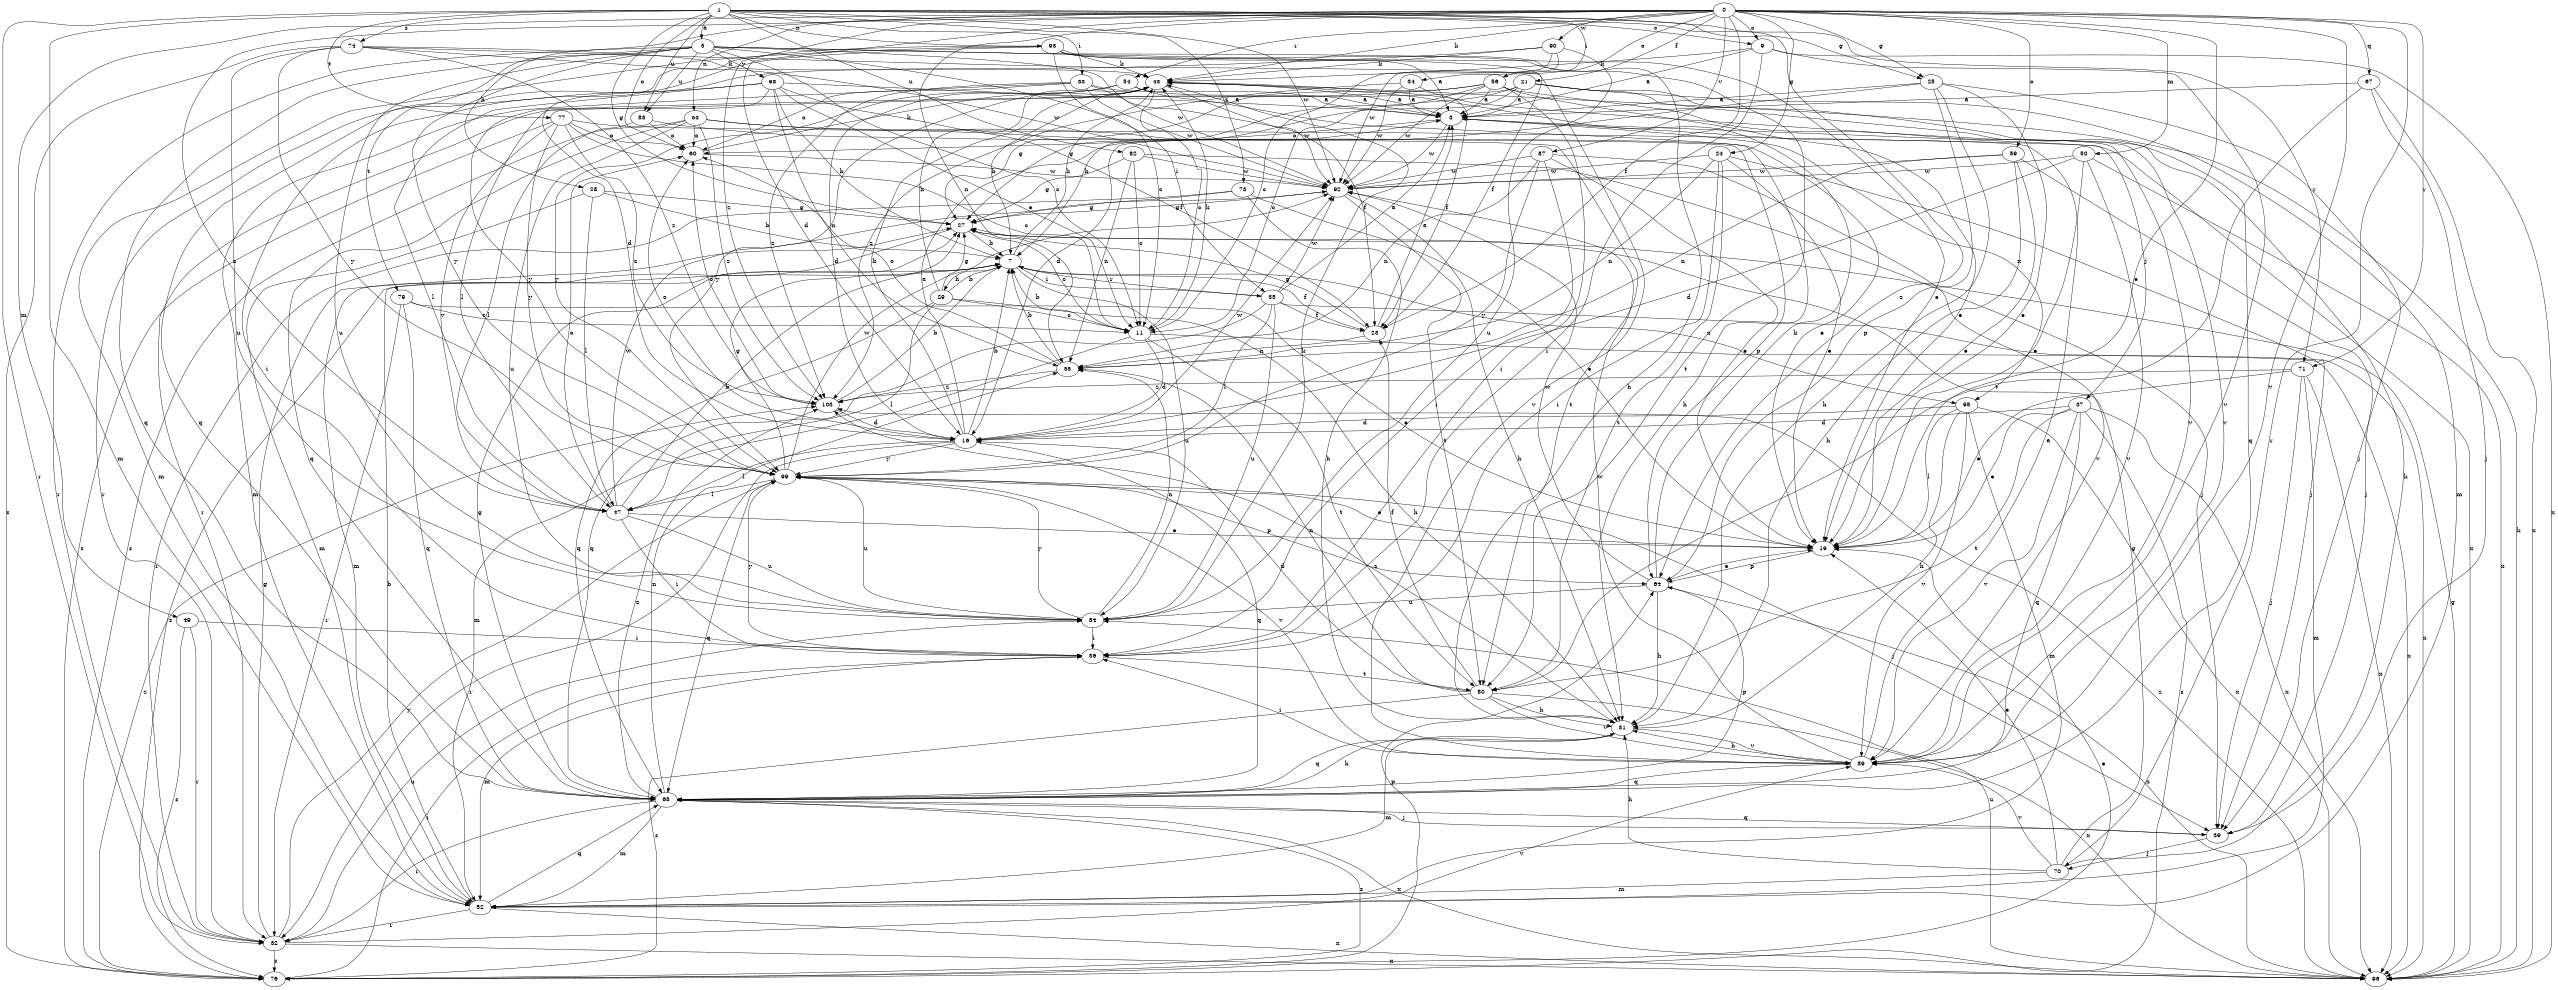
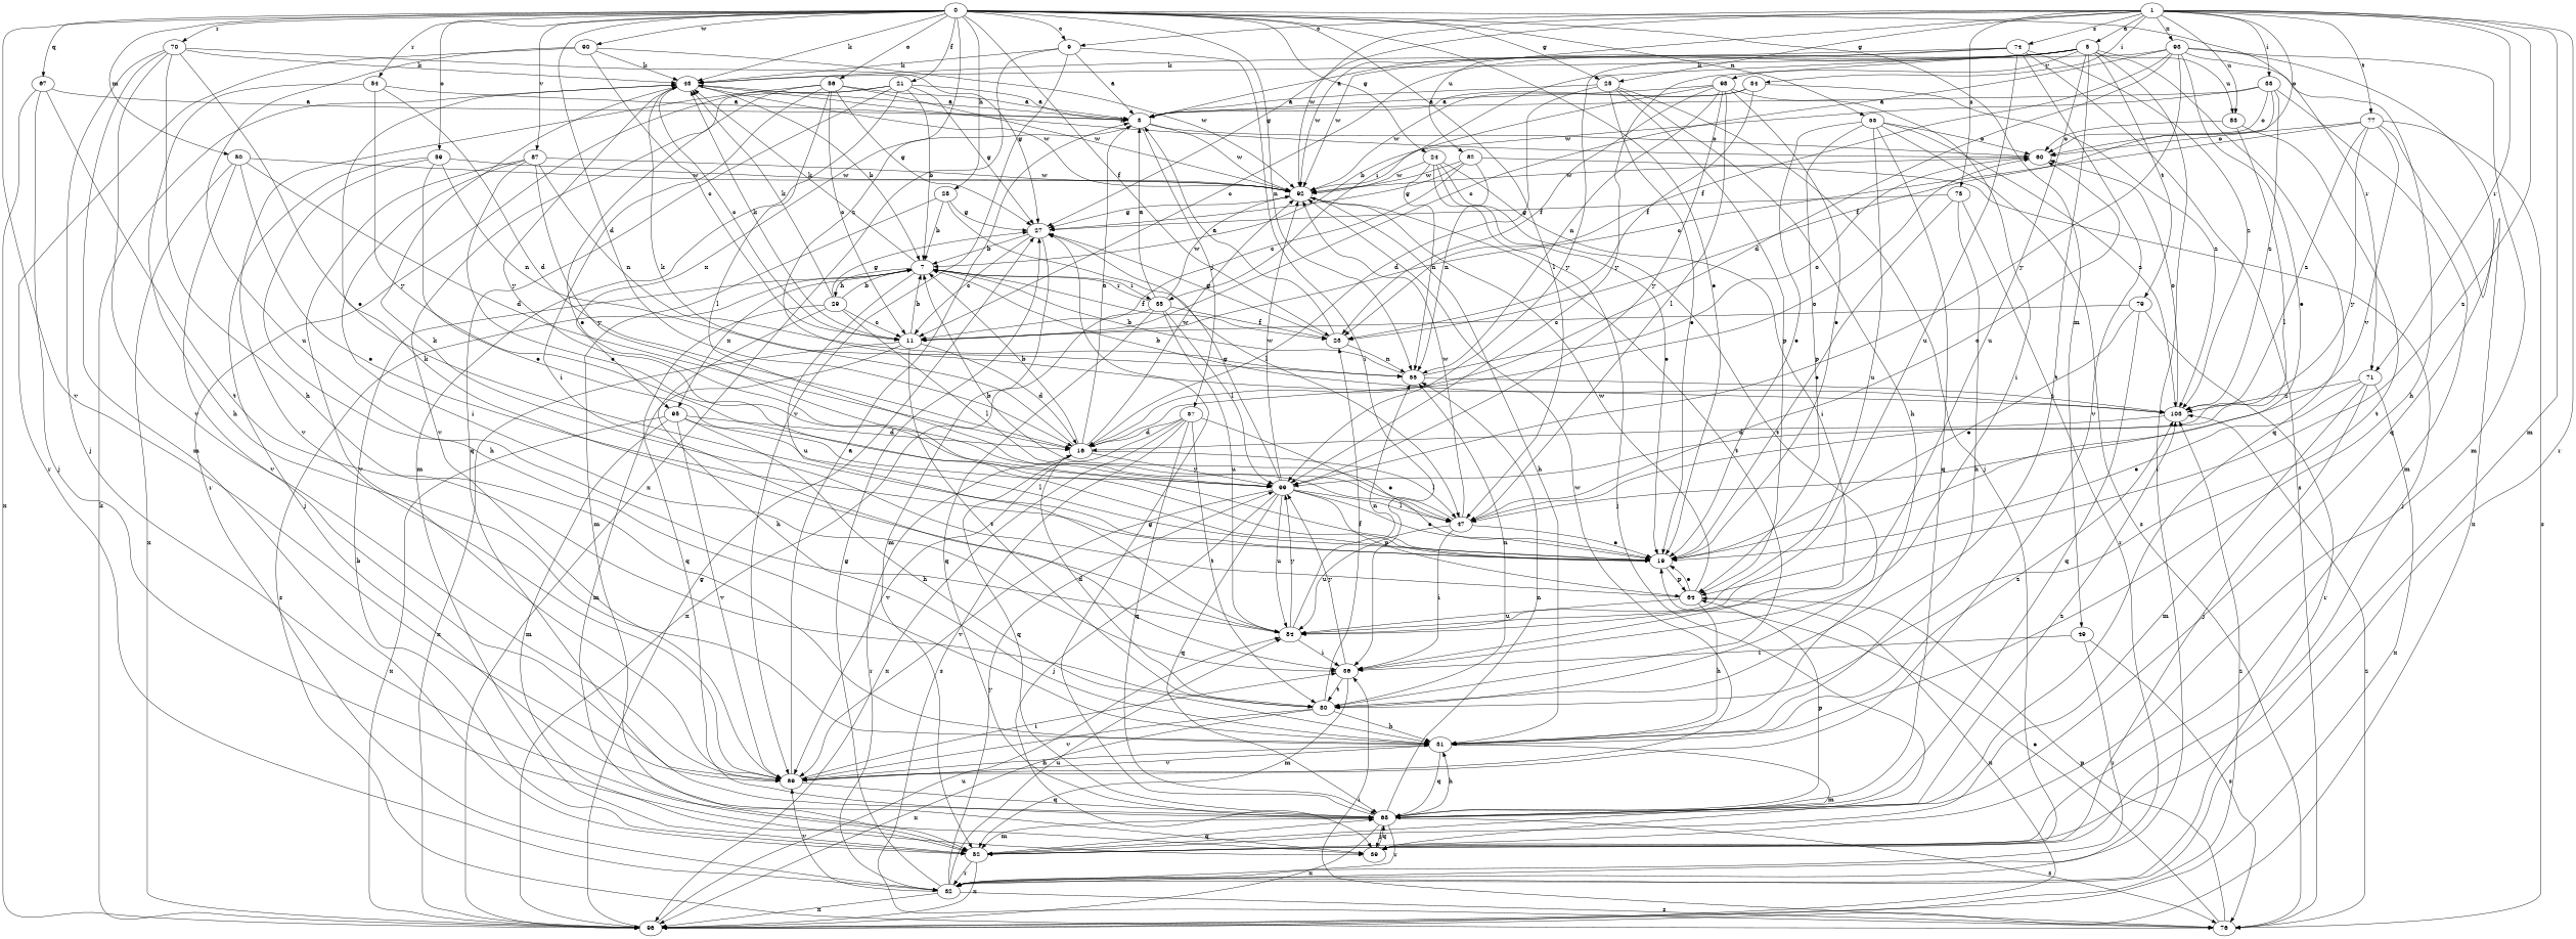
  strict digraph {
    0
    9
    16
    19
    21
    23
    24
    25
    28
    43
    47
    49
    50
    53
    54
    55
    56
    59
    67
    70
    71
    87
    89
    90
    103
    3
    36
    96
    60
    n30 [label=32]
    92
    68
    99
    7
    64
    27
    52
    80
    39
    31
    11
    84
    76
    1
    n45 [label=5]
    33
    34
    73
    74
    77
    82
    83
    93
    35
    79
    98
    37
    95
    29
    0 -> 9 [label=c]
    0 -> 16 [label=d]
    0 -> 19 [label=e]
    0 -> 21 [label=f]
    0 -> 23 [label=f]
    0 -> 24 [label=g]
    0 -> 25 [label=g]
    0 -> 28 [label=h]
    0 -> 43 [label=k]
-   0 -> 47 [label=z]
+   0 -> 47 [label=l]
    0 -> 49 [label=m]
    0 -> 50 [label=m]
    0 -> 53 [label=n]
    0 -> 54 [label=r]
    0 -> 55 [label=n]
    0 -> 56 [label=o]
    0 -> 59 [label=o]
    0 -> 67 [label=q]
    0 -> 70 [label=r]
    0 -> 71 [label=r]
    0 -> 87 [label=v]
    0 -> 89 [label=v]
    0 -> 90 [label=w]
    0 -> 103 [label=z]
    9 -> 43 [label=k]
    9 -> 89 [label=v]
    9 -> 3 [label=a]
    9 -> 36 [label=i]
    9 -> 96 [label=x]
    16 -> 43 [label=k]
    16 -> 47 [label=l]
    16 -> 3 [label=a]
    16 -> 60 [label=o]
    16 -> n30 [label=r]
    16 -> 92 [label=w]
    16 -> 68 [label=q]
    16 -> 99 [label=y]
    16 -> 7 [label=b]
    19 -> 64 [label=p]
    21 -> 89 [label=v]
    21 -> 3 [label=a]
    21 -> n30 [label=r]
    21 -> 68 [label=q]
    21 -> 7 [label=b]
    21 -> 27 [label=g]
    21 -> 52 [label=m]
    23 -> 55 [label=n]
    23 -> 3 [label=a]
    23 -> 27 [label=g]
    24 -> 19 [label=e]
    24 -> 55 [label=n]
    24 -> 36 [label=i]
    24 -> 92 [label=w]
    24 -> 80 [label=t]
    24 -> 39 [label=j]
    25 -> 16 [label=d]
    25 -> 19 [label=e]
    25 -> 3 [label=a]
    25 -> 64 [label=p]
    25 -> 39 [label=j]
    25 -> 31 [label=h]
    28 -> 47 [label=l]
    28 -> 7 [label=b]
    28 -> 27 [label=g]
    28 -> 52 [label=m]
    43 -> 3 [label=a]
    43 -> 92 [label=w]
    43 -> 99 [label=y]
    43 -> 7 [label=b]
    43 -> 11 [label=c]
    47 -> 19 [label=e]
    47 -> 36 [label=i]
    47 -> 60 [label=o]
    47 -> 92 [label=w]
    47 -> 7 [label=b]
    47 -> 84 [label=u]
    49 -> 36 [label=i]
    49 -> n30 [label=r]
    49 -> 76 [label=s]
    50 -> 16 [label=d]
    50 -> 19 [label=e]
    50 -> 89 [label=v]
    50 -> 96 [label=x]
    50 -> 92 [label=w]
    53 -> 19 [label=e]
    53 -> 103 [label=z]
    53 -> 60 [label=o]
    53 -> 68 [label=q]
    53 -> 64 [label=p]
    53 -> 84 [label=u]
    53 -> 76 [label=s]
    54 -> 16 [label=d]
    54 -> 3 [label=a]
    54 -> 99 [label=y]
    54 -> 31 [label=h]
    55 -> 103 [label=z]
    55 -> 60 [label=o]
    55 -> 7 [label=b]
    56 -> 19 [label=e]
    56 -> 47 [label=l]
    56 -> 89 [label=v]
    56 -> 3 [label=a]
    56 -> 36 [label=i]
    56 -> 92 [label=w]
    56 -> 27 [label=g]
    56 -> 11 [label=c]
    59 -> 19 [label=e]
    59 -> 55 [label=n]
    59 -> 92 [label=w]
    59 -> 39 [label=j]
    59 -> 31 [label=h]
    67 -> 3 [label=a]
    67 -> 96 [label=x]
    67 -> 80 [label=t]
    67 -> 39 [label=j]
    70 -> 19 [label=e]
    70 -> 43 [label=k]
    70 -> 89 [label=v]
    70 -> 27 [label=g]
    70 -> 52 [label=m]
-   39 -> 70 [label=j]
+   70 -> 39 [label=j]
    70 -> 31 [label=h]
    71 -> 19 [label=e]
    71 -> 103 [label=z]
    71 -> 96 [label=x]
    71 -> 52 [label=m]
    71 -> 39 [label=j]
    87 -> 19 [label=e]
    87 -> 55 [label=n]
    87 -> 89 [label=v]
    87 -> 36 [label=i]
    87 -> 92 [label=w]
    87 -> 99 [label=y]
    89 -> 3 [label=a]
    89 -> 36 [label=i]
    89 -> 92 [label=w]
    89 -> 68 [label=q]
    89 -> 31 [label=h]
    90 -> 43 [label=k]
    90 -> n30 [label=r]
    90 -> 92 [label=w]
    90 -> 11 [label=c]
    90 -> 84 [label=u]
    103 -> 16 [label=d]
    103 -> 60 [label=o]
    103 -> 7 [label=b]
    3 -> 60 [label=o]
    3 -> 92 [label=w]
    3 -> 37 [label=j]
    3 -> 95 [label=x]
    36 -> 99 [label=y]
    36 -> 52 [label=m]
    36 -> 80 [label=t]
    96 -> 43 [label=k]
    96 -> 103 [label=z]
    96 -> 27 [label=g]
    96 -> 84 [label=u]
    60 -> 43 [label=k]
    60 -> 92 [label=w]
    n30 -> 89 [label=v]
    n30 -> 96 [label=x]
    n30 -> 99 [label=y]
    n30 -> 27 [label=g]
    n30 -> 84 [label=u]
    n30 -> 76 [label=s]
    92 -> 27 [label=g]
    92 -> 80 [label=t]
    92 -> 31 [label=h]
    68 -> 55 [label=n]
    68 -> 103 [label=z]
    68 -> 96 [label=x]
    68 -> n30 [label=r]
    68 -> 64 [label=p]
    68 -> 27 [label=g]
    68 -> 52 [label=m]
    68 -> 39 [label=j]
    68 -> 31 [label=h]
    68 -> 76 [label=s]
    99 -> 19 [label=e]
    99 -> 47 [label=l]
    99 -> 89 [label=v]
    99 -> 92 [label=w]
    99 -> 68 [label=q]
    99 -> 64 [label=p]
    99 -> 27 [label=g]
    99 -> 39 [label=j]
    99 -> 84 [label=u]
    7 -> 23 [label=f]
    7 -> 43 [label=k]
    7 -> 84 [label=u]
    7 -> 76 [label=s]
    7 -> 35 [label=i]
    7 -> 95 [label=x]
    7 -> 29 [label=h]
    64 -> 19 [label=e]
    64 -> 43 [label=k]
    64 -> 96 [label=x]
    64 -> 92 [label=w]
    64 -> 31 [label=h]
    64 -> 84 [label=u]
    27 -> 7 [label=b]
    27 -> 52 [label=m]
    27 -> 11 [label=c]
    52 -> 96 [label=x]
    52 -> n30 [label=r]
    52 -> 68 [label=q]
    52 -> 7 [label=b]
    80 -> 16 [label=d]
    80 -> 23 [label=f]
    80 -> 55 [label=n]
    80 -> 89 [label=v]
    80 -> 96 [label=x]
    80 -> 31 [label=h]
-   80 -> 76 [label=s]
    39 -> 68 [label=q]
    31 -> 89 [label=v]
    31 -> 103 [label=z]
    31 -> 68 [label=q]
    31 -> 52 [label=m]
    11 -> 16 [label=d]
    11 -> 43 [label=k]
    11 -> 96 [label=x]
    11 -> 7 [label=b]
    11 -> 52 [label=m]
    11 -> 80 [label=t]
    84 -> 43 [label=k]
    84 -> 55 [label=n]
    84 -> 36 [label=i]
    84 -> 99 [label=y]
    76 -> 19 [label=e]
    76 -> 103 [label=z]
    76 -> 36 [label=i]
    76 -> 64 [label=p]
    1 -> 9 [label=c]
    1 -> 25 [label=g]
    1 -> 71 [label=r]
    1 -> 60 [label=o]
    1 -> n30 [label=r]
    1 -> 92 [label=w]
    1 -> 64 [label=z]
    1 -> 27 [label=g]
    1 -> 52 [label=m]
    1 -> n45 [label=a]
    1 -> 33 [label=i]
    1 -> 34 [label=i]
    1 -> 73 [label=s]
    1 -> 74 [label=s]
    1 -> 77 [label=t]
    1 -> 82 [label=u]
    1 -> 83 [label=u]
    1 -> 93 [label=x]
    n45 -> 3 [label=a]
    n45 -> n30 [label=r]
    n45 -> 92 [label=w]
    n45 -> 68 [label=q]
    n45 -> 99 [label=y]
    n45 -> 80 [label=t]
    n45 -> 11 [label=c]
    n45 -> 84 [label=u]
    n45 -> 83 [label=u]
    n45 -> 35 [label=i]
    n45 -> 79 [label=t]
    n45 -> 98 [label=y]
    33 -> 23 [label=f]
    33 -> 103 [label=z]
    33 -> 3 [label=a]
    33 -> 60 [label=o]
    33 -> 92 [label=w]
    33 -> 52 [label=m]
    34 -> 23 [label=f]
    34 -> 103 [label=z]
    34 -> 3 [label=a]
    34 -> 92 [label=w]
    73 -> 19 [label=e]
    73 -> n30 [label=r]
    73 -> 27 [label=g]
    73 -> 31 [label=h]
    74 -> 43 [label=k]
    74 -> 89 [label=v]
    74 -> 103 [label=z]
    74 -> 92 [label=w]
    74 -> 99 [label=y]
    74 -> 84 [label=u]
    74 -> 76 [label=s]
    77 -> 47 [label=v]
    77 -> 103 [label=z]
    77 -> 96 [label=x]
    77 -> 60 [label=o]
    77 -> 99 [label=y]
    77 -> 11 [label=c]
    77 -> 76 [label=s]
    82 -> 55 [label=n]
    82 -> 92 [label=w]
    82 -> 27 [label=g]
    82 -> 39 [label=j]
    82 -> 11 [label=c]
    83 -> 47 [label=l]
    83 -> 60 [label=o]
    83 -> 80 [label=t]
    93 -> 16 [label=d]
    93 -> 19 [label=e]
    93 -> 23 [label=f]
    93 -> 43 [label=k]
    93 -> 68 [label=q]
+   93 -> 99 [label=y]
    93 -> 52 [label=m]
    93 -> 31 [label=h]
    93 -> 11 [label=c]
    35 -> 23 [label=f]
    35 -> 3 [label=a]
    35 -> 96 [label=x]
    35 -> 92 [label=w]
    35 -> 68 [label=q]
    35 -> 99 [label=l]
    35 -> 7 [label=r]
    35 -> 84 [label=u]
    79 -> 19 [label=e]
    79 -> n30 [label=r]
    79 -> 68 [label=q]
    79 -> 11 [label=c]
-   98 -> 11 [label=e]
+   98 -> 19 [label=e]
    98 -> 23 [label=f]
    98 -> 47 [label=l]
    98 -> 55 [label=n]
    98 -> 3 [label=a]
    98 -> 36 [label=i]
    98 -> 99 [label=y]
    98 -> 7 [label=b]
    37 -> 16 [label=d]
    37 -> 19 [label=e]
    37 -> 89 [label=v]
    37 -> 96 [label=x]
    37 -> 68 [label=q]
    37 -> 80 [label=t]
    37 -> 76 [label=s]
    95 -> 16 [label=d]
    95 -> 19 [label=l]
    95 -> 89 [label=v]
    95 -> 96 [label=x]
    95 -> 52 [label=m]
    95 -> 31 [label=h]
    29 -> 43 [label=k]
    29 -> 47 [label=l]
    29 -> 68 [label=q]
    29 -> 7 [label=b]
    29 -> 27 [label=g]
    29 -> 31 [label=h]
    29 -> 11 [label=c]
  }
